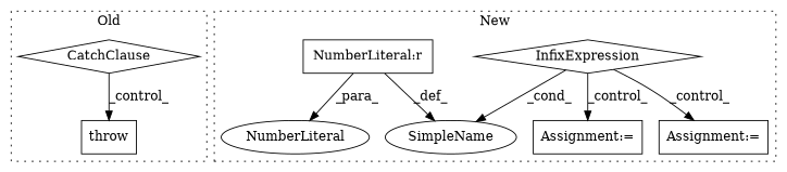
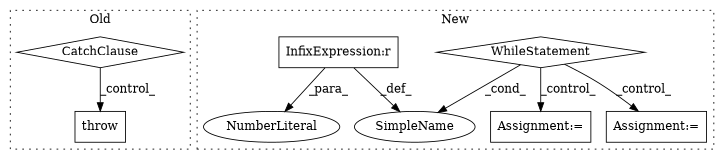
  digraph {
    node [a=7 l=1 shape=box]
    n1 [a=53 l=6 label=throw s=867]
    n2 [a=12 l="11,2" label=CatchClause s="820,857" shape=diamond]
-   n3 [a=61 l="7,2" label=InfixExpression s="1123,1144" shape=diamond]
+   n3 [a=61 l="7,2" label=WhileStatement s="1123,1144" shape=diamond]
    n4 [l=2 label="Assignment:=" s=1322]
    n5 [a=42 label=SimpleName shape=ellipse l=""]
-   n6 [a=27 l=4 label="NumberLiteral:r" s=1138]
+   n6 [a=27 l=4 label="InfixExpression:r" s=1138]
    n7 [a=34 label=NumberLiteral s=1142 shape=ellipse]
    n8 [label="Assignment:=" s=1214]
    subgraph cluster_1 {
      label=Old
      style=dotted
      n1
      n2
    }
    subgraph cluster_2 {
      label=New
      style=dotted
      n3
      n4
      n5
      n6
      n7
      n8
    }
    n2 -> n1 [label=_control_]
    n3 -> n4 [label=_control_]
    n3 -> n5 [label=_cond_]
    n3 -> n8 [label=_control_]
    n6 -> n5 [label=_def_]
    n6 -> n7 [label=_para_]
  }
